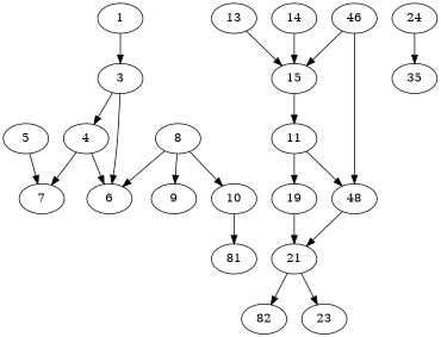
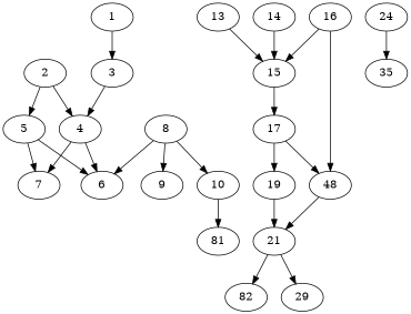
  digraph {
    node [alpha=0.19]
    1 [alpha=0.09 expect_size=20698112]
    3 [expect_size=28887040]
+   2 [expect_size=8406016]
    4 [alpha=0.17 expect_size=46433280]
    5 [alpha=0.17 expect_size=26119168]
    6 [alpha=0.08 expect_size=34364416]
    7 [alpha=0.10 expect_size=15198208]
    8 [alpha=0.10 expect_size=12694528]
    9 [alpha=0.02 expect_size=21982208]
    10 [alpha=0.06 expect_size=16921600]
    n11 [alpha=0.13 expect_size=49327104 label=81]
    13 [alpha=0.09 expect_size=19905536]
    15 [alpha=0.10 expect_size=9973760]
    14 [alpha=0.01 expect_size=17977344]
-   17 [alpha=0.06 expect_size=23255040 label=11]
-   16 [expect_size=51225600 label=46]
+   17 [alpha=0.06 expect_size=23255040]
+   16 [expect_size=51225600]
    n17 [alpha=0.07 expect_size=46073856 label=48]
    19 [alpha=0.03 expect_size=21327872]
    21 [alpha=0.09 expect_size=39149568]
    n20 [alpha=0.06 expect_size=22263808 label=82]
-   23 [alpha=0.14 expect_size=35751936]
+   23 [alpha=0.14 expect_size=35751936 label=29]
    24 [expect_size=10429440]
    n23 [alpha=0.12 expect_size=13709312 label=35]
    1 -> 3
    3 -> 4
+   2 -> 4
+   2 -> 5
    4 -> 6
    4 -> 7
-   3 -> 6
+   5 -> 6
    5 -> 7
    8 -> 6
    8 -> 9
    8 -> 10
    10 -> n11
    13 -> 15
    15 -> 17
    14 -> 15
    17 -> n17
    17 -> 19
    16 -> 15
    16 -> n17
    n17 -> 21
    19 -> 21
    21 -> n20
    21 -> 23
    24 -> n23
  }
